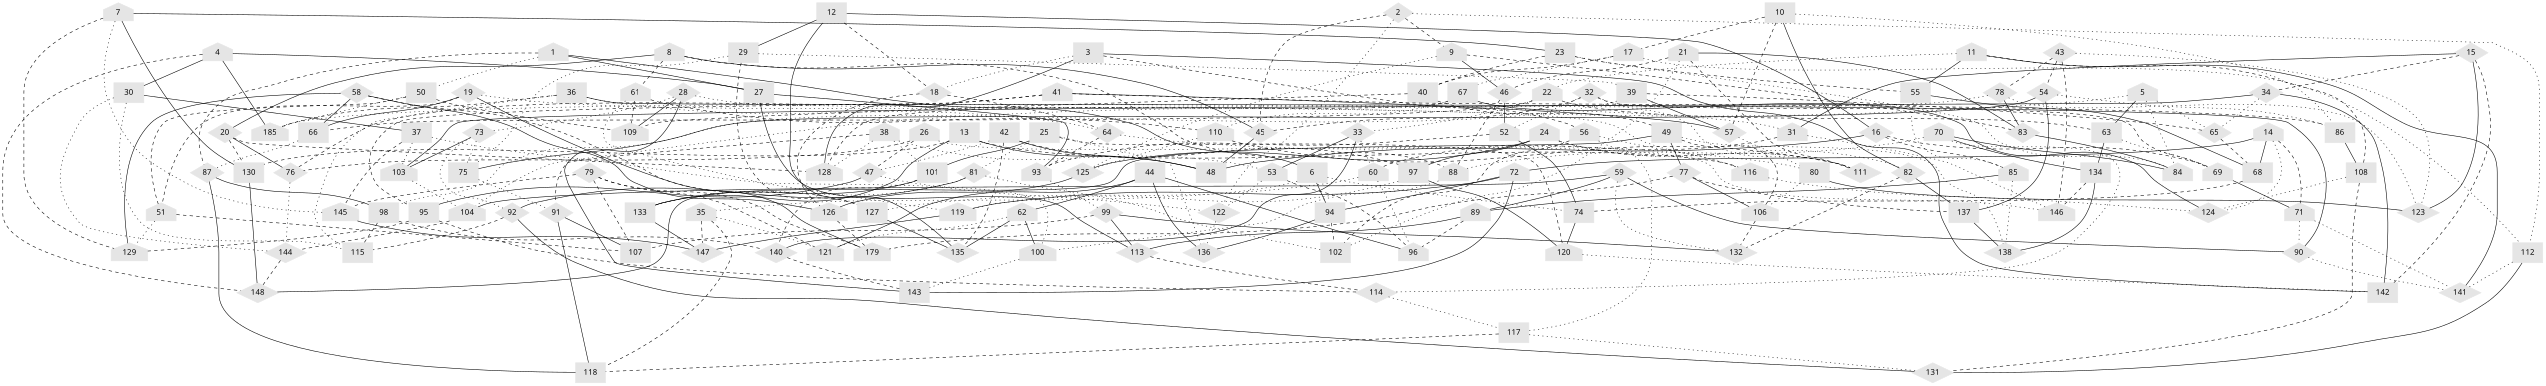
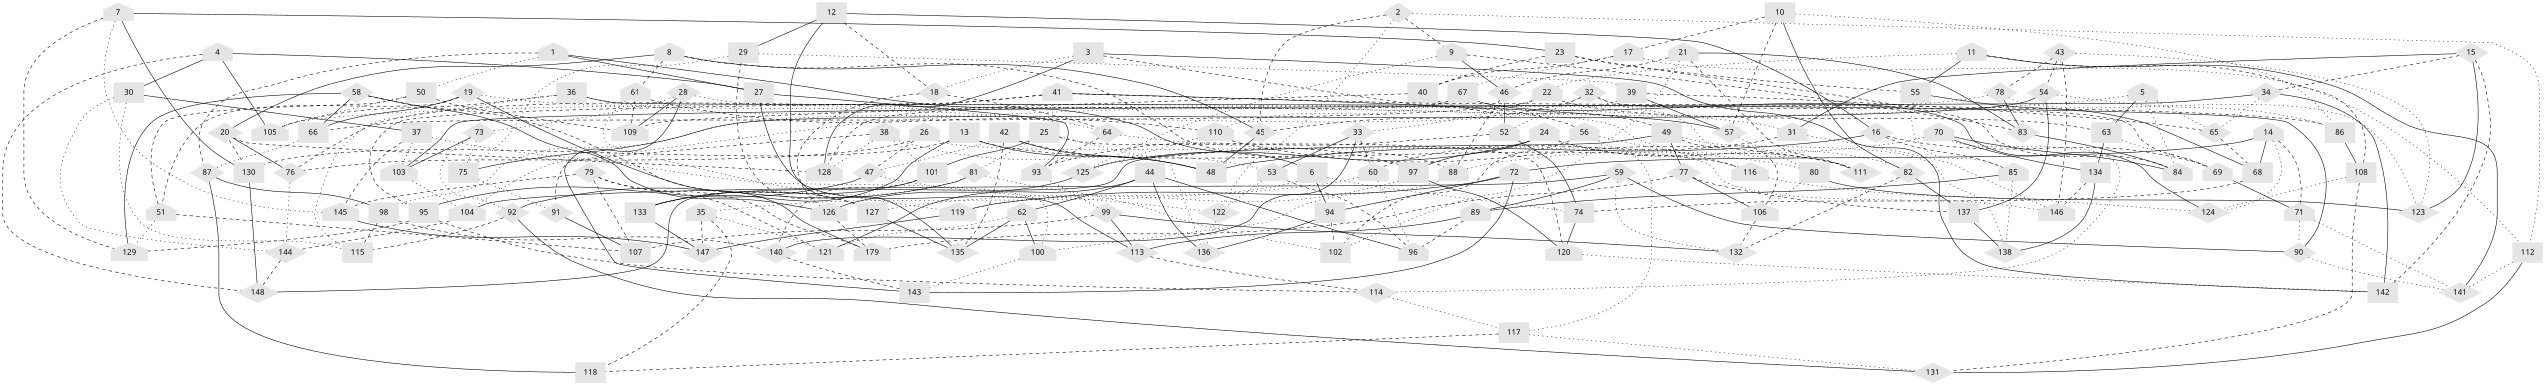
  graph {
    fontname="Noto Sans"
    node [color=gray90 fontname="Noto Sans" shape=house style=filled]
    edge [fontname="Noto Sans" style=solid]
    6 [shape=box]
    1
    27 [shape=box]
    50 [shape=box]
    87 [shape=diamond]
    35
    74 [shape=box]
    94 [shape=box]
    93
    113 [shape=diamond]
-   105 [label=185]
+   105
    51
    109
    118 [shape=box]
    98 [shape=box]
    2 [shape=diamond]
    9
    45 [shape=diamond]
    112 [shape=box]
    122 [shape=diamond]
    46 [shape=diamond]
    83 [shape=diamond]
    125 [shape=diamond]
    48 [shape=box]
    141 [shape=diamond]
    131 [shape=diamond]
    136 [shape=diamond]
    3 [shape=box]
    18 [shape=diamond]
    56
    128
    142 [shape=box]
    64 [shape=diamond]
    126
    116
    102 [shape=box]
    117 [shape=box]
    4
    30 [shape=box]
    148 [shape=diamond]
    37 [shape=box]
    115 [shape=box]
    144 [shape=diamond]
    63 [shape=box]
    5
    65 [shape=diamond]
    84
    104
    69
    134 [shape=box]
    68 [shape=box]
    121
    147 [shape=diamond]
    120
    23 [shape=box]
    7
    129
    130 [shape=box]
    145
    55 [shape=box]
    40 [shape=box]
    8
    20 [shape=diamond]
    61
    88
    76 [shape=diamond]
    110
    119
    100
    52
    10 [shape=box]
    17
    57 [shape=diamond]
    82 [shape=diamond]
    86 [shape=box]
    67 [shape=box]
    80 [shape=box]
    137 [shape=box]
    132 [shape=diamond]
    108 [shape=box]
    11
    22
    66 [shape=box]
    33 [shape=diamond]
    85
    124 [shape=diamond]
    12 [shape=box]
    16 [shape=diamond]
    29 [shape=box]
    135 [shape=diamond]
    39 [shape=box]
    75 [shape=box]
    127 [shape=box]
    13 [shape=box]
    133 [shape=box]
    14
    71
    72
    90 [shape=diamond]
    143 [shape=box]
    15 [shape=diamond]
    31
    34 [shape=diamond]
    123 [shape=diamond]
    146
    60
    103
    138 [shape=diamond]
    89
    49 [shape=box]
    n111 [label=179]
    19 [shape=diamond]
    107 [shape=box]
    21
    111 [shape=diamond]
    53
    140 [shape=diamond]
    24
    97 [shape=box]
    25 [shape=box]
    81 [shape=diamond]
    101 [shape=box]
    92 [shape=diamond]
    26
    47 [shape=diamond]
    95 [shape=box]
    99 [shape=diamond]
    114 [shape=diamond]
    28 [shape=diamond]
    73 [shape=diamond]
    91 [shape=diamond]
    96
    32 [shape=diamond]
    36 [shape=box]
    38
    77 [shape=diamond]
    106
    41
    42 [shape=box]
    43 [shape=diamond]
    54 [shape=diamond]
    78 [shape=diamond]
    44 [shape=box]
    62
    58 [shape=diamond]
    59 [shape=diamond]
    70
    79 [shape=diamond]
    6 -- 35 [style=dotted]
    6 -- 74 [style=dotted]
    6 -- 94
    1 -- 6
    1 -- 27
    1 -- 50 [style=dotted]
    1 -- 87 [style=dashed]
    27 -- 93
    27 -- 113
    50 -- 105 [style=dotted]
    50 -- 51 [style=dashed]
    50 -- 109 [style=dashed]
    87 -- 118
    87 -- 98
    35 -- 118 [style=dashed]
    35 -- 121 [style=dotted]
    35 -- 147 [style=dashed]
    74 -- 120
    94 -- 136
    94 -- 102 [style=dashed]
    93 -- 99 [style=dotted]
    113 -- 114 [style=dashed]
    51 -- 129 [style=dotted]
    51 -- 107 [style=dashed]
    98 -- 115 [style=dashed]
    98 -- 140 [style=dashed]
    2 -- 9 [style=dashed]
    2 -- 45 [style=dashed]
    2 -- 112 [style=dotted]
    2 -- 122 [style=dotted]
    9 -- 46
    9 -- 83 [style=dashed]
    9 -- 125 [style=dotted]
    45 -- 48
    112 -- 141 [style=dotted]
    112 -- 131
    122 -- 136 [style=dotted]
    46 -- 88 [style=dashed]
    46 -- 52
    83 -- 84
    125 -- 126
    3 -- 18 [style=dotted]
    3 -- 56 [style=dashed]
    3 -- 128
    3 -- 142
    18 -- 64 [style=dashed]
    18 -- 126 [style=dashed]
    56 -- 116 [style=dotted]
    56 -- 102 [style=dashed]
    56 -- 117 [style=dotted]
    64 -- 93 [style=dashed]
    64 -- 80 [style=dotted]
    126 -- n111 [style=dashed]
    116 -- 124 [style=dotted]
    117 -- 118 [style=dashed]
    117 -- 131 [style=dotted]
    4 -- 27
    4 -- 105
    4 -- 30
    4 -- 148 [style=dashed]
    30 -- 37
    30 -- 115 [style=dotted]
    30 -- 144 [style=dotted]
    37 -- 145 [style=dashed]
    37 -- 100 [style=dotted]
    37 -- 103 [style=dotted]
    144 -- 148 [style=dashed]
    63 -- 69 [style=dotted]
    63 -- 134
    5 -- 63
    5 -- 65 [style=dotted]
    5 -- 84 [style=dotted]
    5 -- 104 [style=dotted]
    65 -- 68 [style=dashed]
    104 -- 144 [style=dashed]
    69 -- 71
    134 -- 146 [style=dashed]
    134 -- 138
    68 -- 74 [style=dashed]
    120 -- 142 [style=dotted]
-   23 -- 84 [style=dotted]
+   23 -- 84 [style=dashed]
    23 -- 55 [style=dashed]
    23 -- 40 [style=dashed]
    7 -- 23
    7 -- 129 [style=dashed]
    7 -- 130
    7 -- 145 [style=dotted]
    130 -- 148
    145 -- 147
    55 -- 68
    55 -- 85 [style=dotted]
    40 -- 109 [style=dashed]
    40 -- 49 [style=dashed]
    8 -- 45
    8 -- 20
    8 -- 61 [style=dashed]
    8 -- 88 [style=dashed]
    20 -- 128 [style=dashed]
    20 -- 130 [style=dashed]
    20 -- 76
    61 -- 109 [style=dashed]
    61 -- 110 [style=dashed]
    61 -- 119 [style=dotted]
    88 -- 100 [style=dotted]
    76 -- 144 [style=dotted]
    110 -- 125 [style=dotted]
    110 -- 111 [style=dashed]
    119 -- 147
    100 -- 143 [style=dotted]
    52 -- 74
    52 -- 93 [style=dashed]
    10 -- 17 [style=dashed]
    10 -- 57 [style=dashed]
    10 -- 82
    10 -- 86 [style=dotted]
    17 -- 112 [style=dotted]
    17 -- 40 [style=dashed]
    17 -- 67 [style=dotted]
    57 -- 80 [style=dotted]
    82 -- 137
    82 -- 132 [style=dashed]
    86 -- 108
    67 -- 128 [style=dashed]
    67 -- 110 [style=dotted]
    67 -- 124
    80 -- 123
    80 -- 106 [style=dotted]
    137 -- 138
    108 -- 131 [style=dashed]
    108 -- 124 [style=dotted]
    11 -- 141
    11 -- 55
    11 -- 108 [style=dashed]
    11 -- 22 [style=dotted]
    22 -- 63 [style=dashed]
    22 -- 66 [style=dashed]
    22 -- 33 [style=dotted]
    66 -- 87 [style=dotted]
-   33 -- 60 [style=dotted]
+   33 -- 60 [style=dashed]
    33 -- 53
    33 -- 140
    85 -- 138 [style=dotted]
    85 -- 89
    12 -- 18 [style=dashed]
    12 -- 16
    12 -- 29
    12 -- 135
    16 -- 48
    16 -- 69 [style=dashed]
    16 -- 85 [style=dashed]
    29 -- 39 [style=dotted]
    29 -- 75 [style=dotted]
    29 -- 127 [style=dashed]
    39 -- 98 [style=dotted]
    39 -- 65 [style=dashed]
    39 -- 57
    75 -- 91 [style=dotted]
    127 -- 135
    13 -- 48
    13 -- 116 [style=dashed]
    13 -- 130 [style=dashed]
    13 -- 133
    133 -- 147
    14 -- 68
    14 -- 124 [style=dotted]
    14 -- 71 [style=dashed]
    14 -- 72
    71 -- 141 [style=dotted]
    71 -- 90 [style=dotted]
    72 -- 94
    72 -- 119
    72 -- 143
    90 -- 141 [style=dotted]
    15 -- 142 [style=dashed]
    15 -- 31
    15 -- 34 [style=dashed]
    15 -- 123
    31 -- 146 [style=dotted]
    31 -- 60 [style=dashed]
    34 -- 142
    34 -- 65 [style=dotted]
    34 -- 103
    60 -- 127 [style=dotted]
    60 -- 96 [style=dotted]
    103 -- 104 [style=dotted]
    89 -- 113
    89 -- 96 [style=dashed]
    49 -- 148
    49 -- 138 [style=dotted]
    49 -- 77
    49 -- 106 [style=dashed]
    19 -- 51 [style=dashed]
    19 -- 66
    19 -- 31 [style=dotted]
    19 -- n111
    21 -- 46 [style=dashed]
    21 -- 83
    21 -- 102 [style=dotted]
    21 -- 111 [style=dashed]
    53 -- 122 [style=dotted]
    53 -- 96 [style=dashed]
    140 -- 143 [style=dashed]
    24 -- 125
    24 -- 82 [style=dotted]
    24 -- 111 [style=dashed]
    24 -- 97
    97 -- 120
    97 -- 119 [style=dotted]
    25 -- 136 [style=dotted]
    25 -- 120 [style=dashed]
    25 -- 81 [style=dotted]
    25 -- 101
    81 -- 102 [style=dotted]
    81 -- 133 [style=dotted]
    81 -- 92
    101 -- 133
    101 -- 140 [style=dashed]
    92 -- 131
    92 -- 115 [style=dashed]
    26 -- 76 [style=dashed]
    26 -- 146 [style=dotted]
    26 -- 47 [style=dashed]
    47 -- 122 [style=dotted]
    47 -- 95
    95 -- 129 [style=dashed]
    95 -- 114 [style=dashed]
    99 -- 113
    99 -- 132
    99 -- 107 [style=dashed]
    114 -- 117 [style=dotted]
    28 -- 109
    28 -- 116 [style=dotted]
    28 -- 143
    28 -- 73 [style=dotted]
    73 -- 75 [style=dotted]
    73 -- 103
    73 -- 92 [style=dotted]
-   91 -- 118
    91 -- 107
    32 -- 45 [style=dashed]
    32 -- 69 [style=dashed]
    32 -- 52 [style=dotted]
    32 -- 111 [style=dotted]
    36 -- 105 [style=dashed]
    36 -- 64 [style=dotted]
    36 -- 115 [style=dotted]
    36 -- 90
    38 -- 128 [style=dotted]
    38 -- 53 [style=dotted]
    38 -- 101 [style=dotted]
    38 -- 91 [style=dashed]
    77 -- 137 [style=dashed]
    77 -- n111 [style=dashed]
    77 -- 106
    106 -- 132 [style=dashed]
    41 -- 76 [style=dashed]
    41 -- 57
    41 -- 86 [style=dashed]
    41 -- 95 [style=dashed]
    42 -- 48
    42 -- 135 [style=dashed]
    42 -- 97 [style=dashed]
    42 -- 47 [style=dotted]
    43 -- 123 [style=dotted]
    43 -- 146 [style=dashed]
    43 -- 54 [style=dashed]
    43 -- 78 [style=dashed]
    54 -- 86 [style=dotted]
    54 -- 137
    54 -- 75
    78 -- 105 [style=dotted]
    78 -- 83
    78 -- 123 [style=dotted]
    44 -- 136
    44 -- 121
    44 -- 96
    44 -- 62
    62 -- 121 [style=dotted]
    62 -- 100
    62 -- 135
    58 -- 126
    58 -- 129
    58 -- 66
    58 -- 127 [style=dashed]
    59 -- 104
    59 -- 132 [style=dotted]
    59 -- 90
    59 -- 89
    70 -- 84
    70 -- 134
    70 -- 88 [style=dotted]
    70 -- 114 [style=dotted]
    79 -- 121 [style=dashed]
    79 -- 145 [style=dashed]
    79 -- n111 [style=dashed]
    79 -- 107 [style=dashed]
  }
